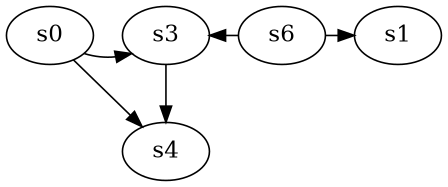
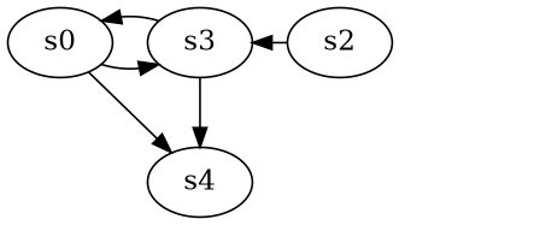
  digraph {
    node [player=1]
    s0
    s3
    s4
-   s1 [player=0]
-   s2 [player=0 label=s6]
+   s2 [player=0]
    s0 -> s3 [constraint="time % 7 == 1"]
    s0 -> s4 [constraint="!(time % 5 == 2)"]
+   s3 -> s0 [constraint="time % 4 == 2 || time % 4 == 1"]
    s3 -> s4
    s2 -> s3 [constraint="time % 3 == 2 || time % 3 == 1"]
-   s2 -> s1 [constraint="!(time % 3 == 2)"]
  }
